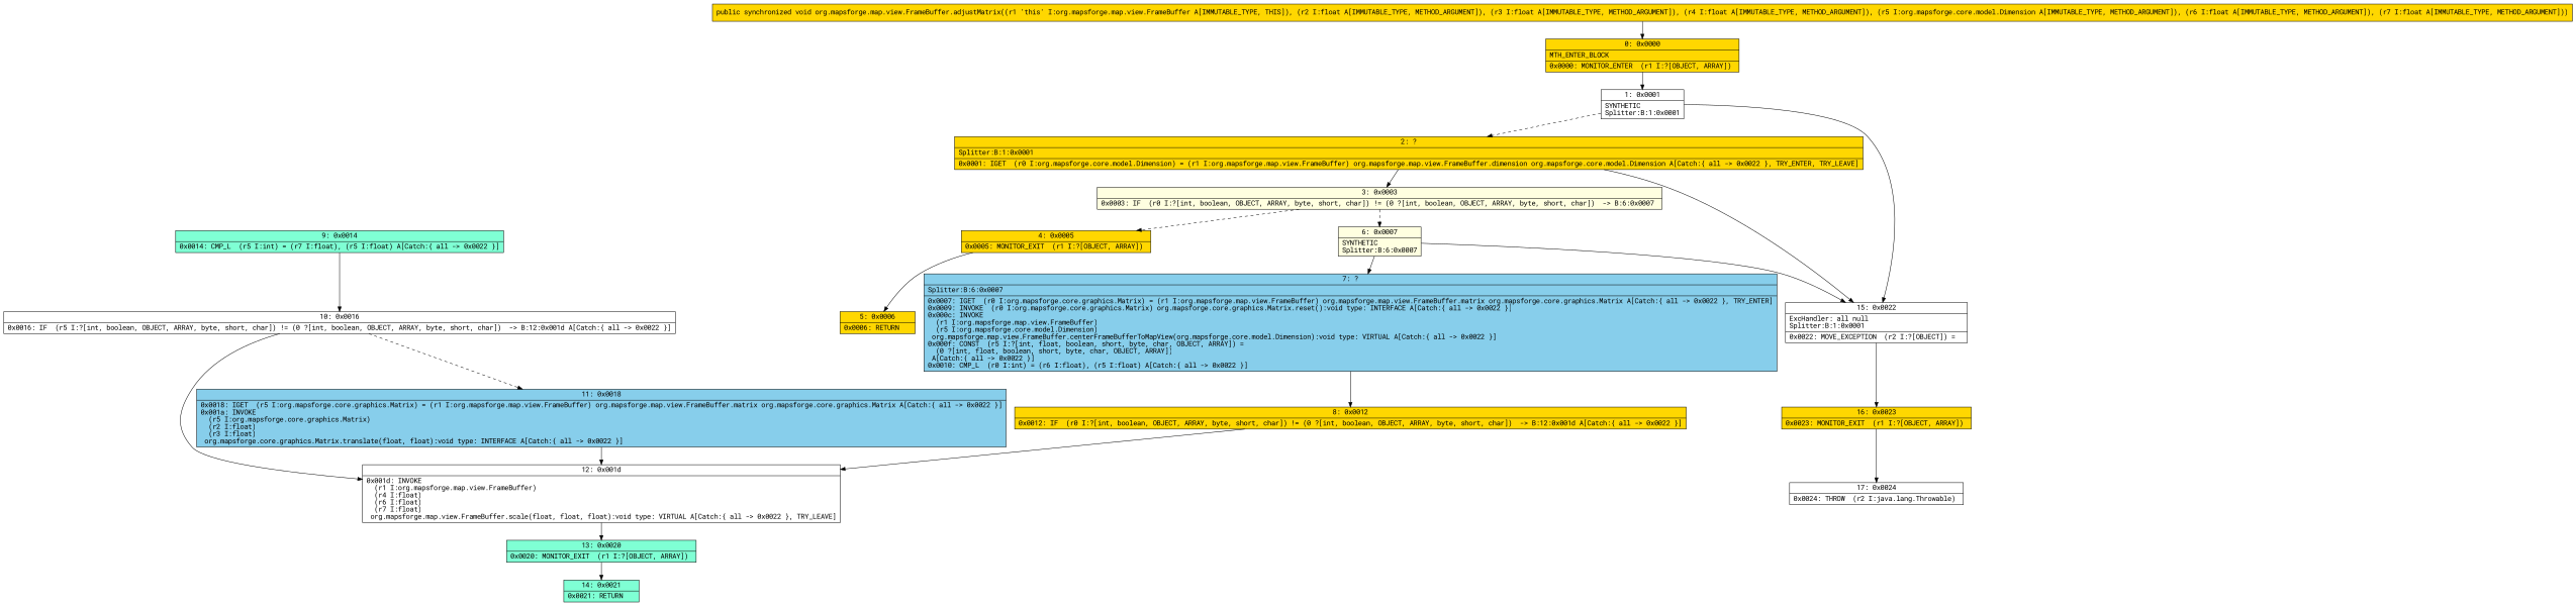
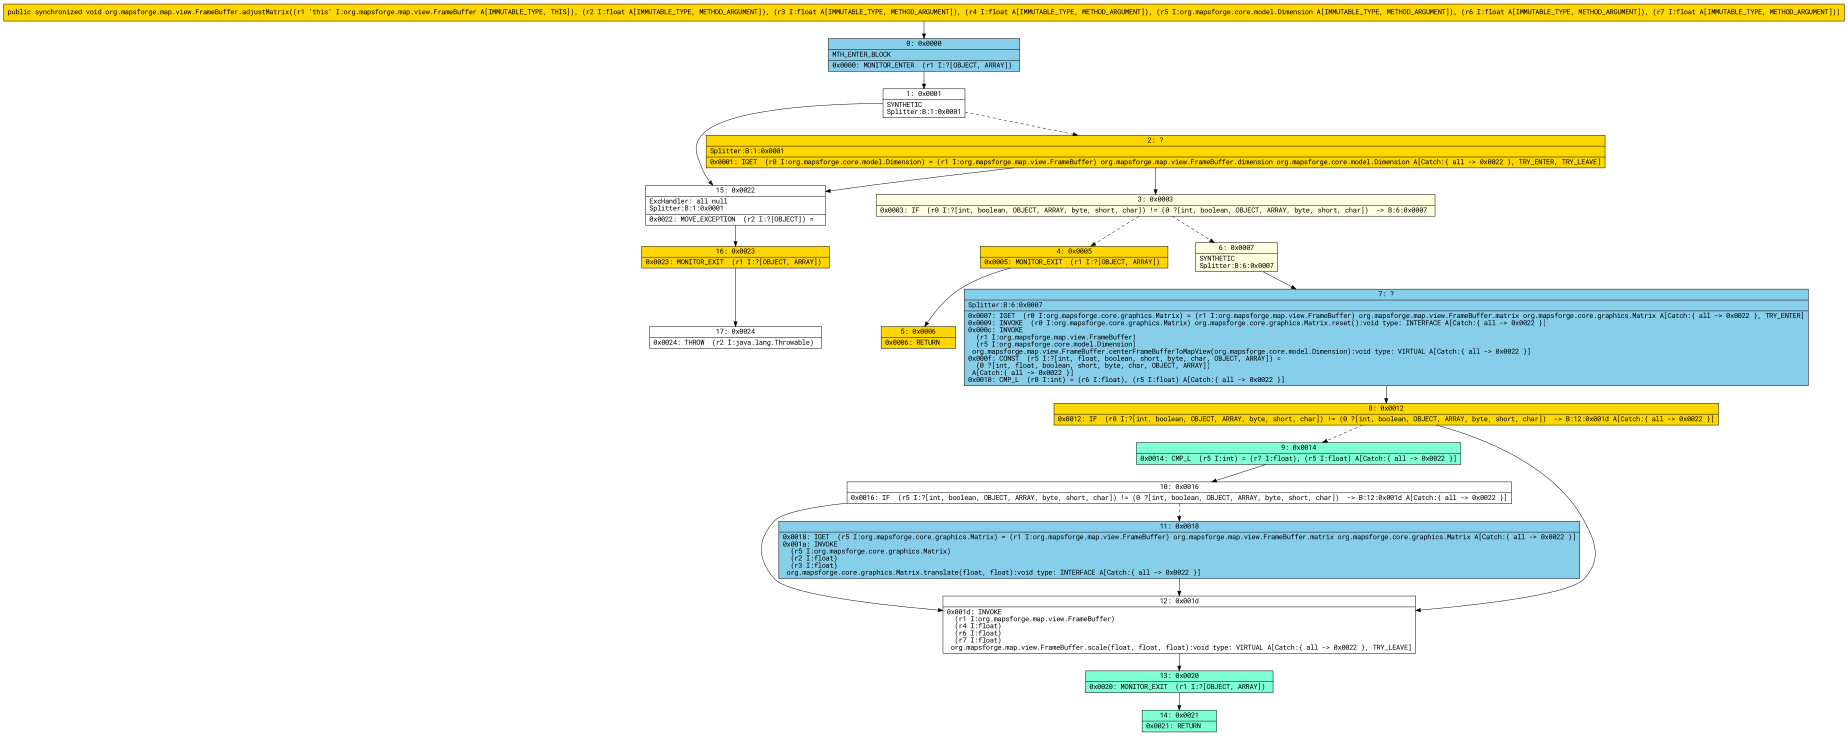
  digraph {
    fontname="Roboto Mono"
    node [fillcolor=gold fontname="Roboto Mono" shape=record style=filled]
    edge [fontname="Roboto Mono"]
-   n1 [label="{0\:\ 0x0000|MTH_ENTER_BLOCK\l|0x0000: MONITOR_ENTER  (r1 I:?[OBJECT, ARRAY]) \l}"]
+   n1 [fillcolor=skyblue label="{0\:\ 0x0000|MTH_ENTER_BLOCK\l|0x0000: MONITOR_ENTER  (r1 I:?[OBJECT, ARRAY]) \l}"]
    n2 [fillcolor=white label="{1\:\ 0x0001|SYNTHETIC\lSplitter:B:1:0x0001\l}"]
    n3 [label="{2\:\ ?|Splitter:B:1:0x0001\l|0x0001: IGET  (r0 I:org.mapsforge.core.model.Dimension) = (r1 I:org.mapsforge.map.view.FrameBuffer) org.mapsforge.map.view.FrameBuffer.dimension org.mapsforge.core.model.Dimension A[Catch:\{ all \-\> 0x0022 \}, TRY_ENTER, TRY_LEAVE]\l}"]
    n4 [fillcolor=white label="{15\:\ 0x0022|ExcHandler: all null\lSplitter:B:1:0x0001\l|0x0022: MOVE_EXCEPTION  (r2 I:?[OBJECT]) =  \l}"]
    n5 [fillcolor=lightyellow label="{3\:\ 0x0003|0x0003: IF  (r0 I:?[int, boolean, OBJECT, ARRAY, byte, short, char]) != (0 ?[int, boolean, OBJECT, ARRAY, byte, short, char])  \-\> B:6:0x0007 \l}"]
    n6 [label="{16\:\ 0x0023|0x0023: MONITOR_EXIT  (r1 I:?[OBJECT, ARRAY]) \l}"]
    n7 [label="{4\:\ 0x0005|0x0005: MONITOR_EXIT  (r1 I:?[OBJECT, ARRAY]) \l}"]
    n8 [fillcolor=lightyellow label="{6\:\ 0x0007|SYNTHETIC\lSplitter:B:6:0x0007\l}"]
    n9 [label="{5\:\ 0x0006|0x0006: RETURN   \l}"]
    n10 [fillcolor=skyblue label="{7\:\ ?|Splitter:B:6:0x0007\l|0x0007: IGET  (r0 I:org.mapsforge.core.graphics.Matrix) = (r1 I:org.mapsforge.map.view.FrameBuffer) org.mapsforge.map.view.FrameBuffer.matrix org.mapsforge.core.graphics.Matrix A[Catch:\{ all \-\> 0x0022 \}, TRY_ENTER]\l0x0009: INVOKE  (r0 I:org.mapsforge.core.graphics.Matrix) org.mapsforge.core.graphics.Matrix.reset():void type: INTERFACE A[Catch:\{ all \-\> 0x0022 \}]\l0x000c: INVOKE  \l  (r1 I:org.mapsforge.map.view.FrameBuffer)\l  (r5 I:org.mapsforge.core.model.Dimension)\l org.mapsforge.map.view.FrameBuffer.centerFrameBufferToMapView(org.mapsforge.core.model.Dimension):void type: VIRTUAL A[Catch:\{ all \-\> 0x0022 \}]\l0x000f: CONST  (r5 I:?[int, float, boolean, short, byte, char, OBJECT, ARRAY]) = \l  (0 ?[int, float, boolean, short, byte, char, OBJECT, ARRAY])\l A[Catch:\{ all \-\> 0x0022 \}]\l0x0010: CMP_L  (r0 I:int) = (r6 I:float), (r5 I:float) A[Catch:\{ all \-\> 0x0022 \}]\l}"]
    n11 [label="{8\:\ 0x0012|0x0012: IF  (r0 I:?[int, boolean, OBJECT, ARRAY, byte, short, char]) != (0 ?[int, boolean, OBJECT, ARRAY, byte, short, char])  \-\> B:12:0x001d A[Catch:\{ all \-\> 0x0022 \}]\l}"]
    n12 [fillcolor=aquamarine label="{9\:\ 0x0014|0x0014: CMP_L  (r5 I:int) = (r7 I:float), (r5 I:float) A[Catch:\{ all \-\> 0x0022 \}]\l}"]
    n13 [fillcolor=white label="{12\:\ 0x001d|0x001d: INVOKE  \l  (r1 I:org.mapsforge.map.view.FrameBuffer)\l  (r4 I:float)\l  (r6 I:float)\l  (r7 I:float)\l org.mapsforge.map.view.FrameBuffer.scale(float, float, float):void type: VIRTUAL A[Catch:\{ all \-\> 0x0022 \}, TRY_LEAVE]\l}"]
    n14 [fillcolor=white label="{10\:\ 0x0016|0x0016: IF  (r5 I:?[int, boolean, OBJECT, ARRAY, byte, short, char]) != (0 ?[int, boolean, OBJECT, ARRAY, byte, short, char])  \-\> B:12:0x001d A[Catch:\{ all \-\> 0x0022 \}]\l}"]
    n15 [fillcolor=aquamarine label="{13\:\ 0x0020|0x0020: MONITOR_EXIT  (r1 I:?[OBJECT, ARRAY]) \l}"]
    n16 [fillcolor=skyblue label="{11\:\ 0x0018|0x0018: IGET  (r5 I:org.mapsforge.core.graphics.Matrix) = (r1 I:org.mapsforge.map.view.FrameBuffer) org.mapsforge.map.view.FrameBuffer.matrix org.mapsforge.core.graphics.Matrix A[Catch:\{ all \-\> 0x0022 \}]\l0x001a: INVOKE  \l  (r5 I:org.mapsforge.core.graphics.Matrix)\l  (r2 I:float)\l  (r3 I:float)\l org.mapsforge.core.graphics.Matrix.translate(float, float):void type: INTERFACE A[Catch:\{ all \-\> 0x0022 \}]\l}"]
    n17 [fillcolor=aquamarine label="{14\:\ 0x0021|0x0021: RETURN   \l}"]
    n18 [fillcolor=white label="{17\:\ 0x0024|0x0024: THROW  (r2 I:java.lang.Throwable) \l}"]
    n19 [label="{public synchronized void org.mapsforge.map.view.FrameBuffer.adjustMatrix((r1 'this' I:org.mapsforge.map.view.FrameBuffer A[IMMUTABLE_TYPE, THIS]), (r2 I:float A[IMMUTABLE_TYPE, METHOD_ARGUMENT]), (r3 I:float A[IMMUTABLE_TYPE, METHOD_ARGUMENT]), (r4 I:float A[IMMUTABLE_TYPE, METHOD_ARGUMENT]), (r5 I:org.mapsforge.core.model.Dimension A[IMMUTABLE_TYPE, METHOD_ARGUMENT]), (r6 I:float A[IMMUTABLE_TYPE, METHOD_ARGUMENT]), (r7 I:float A[IMMUTABLE_TYPE, METHOD_ARGUMENT])) }"]
    n1 -> n2
    n2 -> n3 [style=dashed]
    n2 -> n4
    n3 -> n4
    n3 -> n5
    n4 -> n6
    n5 -> n7 [style=dashed]
    n5 -> n8 [style=dashed]
    n6 -> n18
    n7 -> n9
-   n8 -> n4
    n8 -> n10
    n10 -> n11
+   n11 -> n12 [style=dashed]
    n11 -> n13
    n12 -> n14
    n13 -> n15
    n14 -> n13
    n14 -> n16 [style=dashed]
    n15 -> n17
    n16 -> n13
    n19 -> n1
  }
